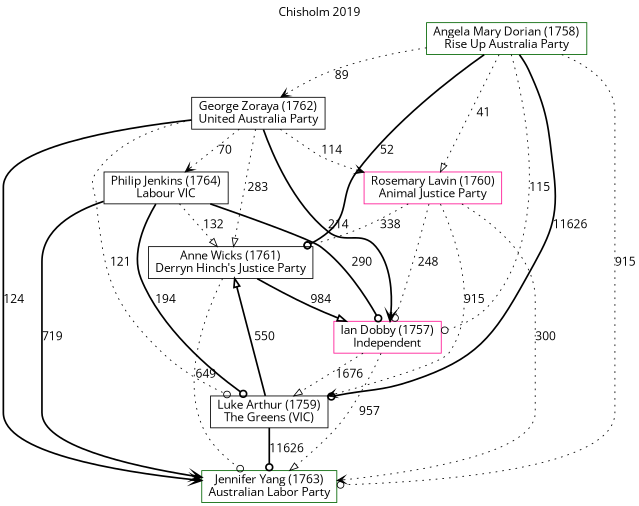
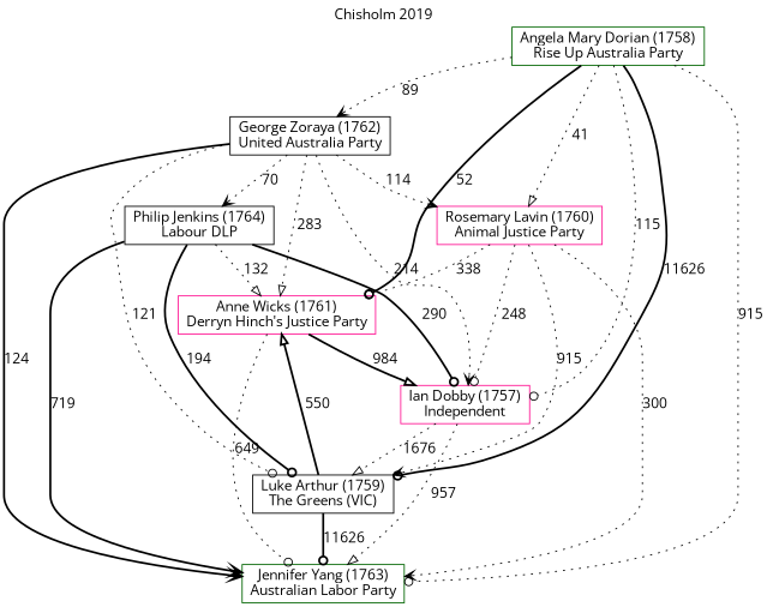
  digraph {
    fontname="Open Sans"
    label="Chisholm 2019"
    labelloc=t
    mclimit=10
    node [color=deeppink fontname="Open Sans" shape=box]
    edge [arrowhead=odot fontname="Open Sans" style=dotted]
    n1 [color=darkgreen label="Angela Mary Dorian (1758)\nRise Up Australia Party"]
-   n2 [color=black label="Anne Wicks (1761)\nDerryn Hinch's Justice Party"]
+   n2 [label="Anne Wicks (1761)\nDerryn Hinch's Justice Party"]
    n3 [color=black label="George Zoraya (1762)\nUnited Australia Party"]
    n4 [label="Ian Dobby (1757)\nIndependent"]
    n5 [color=darkgreen label="Jennifer Yang (1763)\nAustralian Labor Party"]
    n6 [color=black label="Luke Arthur (1759)\nThe Greens (VIC)"]
    n7 [label="Rosemary Lavin (1760)\nAnimal Justice Party"]
-   n8 [color=black label="Philip Jenkins (1764)\nLabour VIC"]
+   n8 [color=black label="Philip Jenkins (1764)\nLabour DLP"]
    n1 -> n2 [label=52 style=bold]
    n1 -> n3 [arrowhead=vee label=89]
    n1 -> n4 [label=115]
    n1 -> n5 [label=915]
    n1 -> n6 [label=11626 style=bold]
    n1 -> n7 [arrowhead=onormal label=41]
    n2 -> n4 [arrowhead=onormal label=984 style=bold]
    n2 -> n5 [label=649]
    n3 -> n2 [arrowhead=onormal label=283]
-   n3 -> n4 [arrowhead=vee label=214 style=bold]
+   n3 -> n4 [arrowhead=vee label=214]
    n3 -> n5 [arrowhead=vee label=124 style=bold]
    n3 -> n6 [label=121]
    n3 -> n7 [arrowhead=vee label=114]
    n3 -> n8 [arrowhead=vee label=70]
    n4 -> n5 [arrowhead=onormal label=957]
    n4 -> n6 [arrowhead=onormal label=1676]
    n6 -> n2 [arrowhead=onormal label=550 style=bold]
    n6 -> n5 [label=11626 style=bold]
    n7 -> n2 [label=338]
    n7 -> n4 [label=248]
    n7 -> n5 [arrowhead=vee label=300]
    n7 -> n6 [arrowhead=vee label=915]
    n8 -> n2 [arrowhead=onormal label=132]
    n8 -> n4 [label=290 style=bold]
    n8 -> n5 [arrowhead=vee label=719 style=bold]
    n8 -> n6 [label=194 style=bold]
  }
